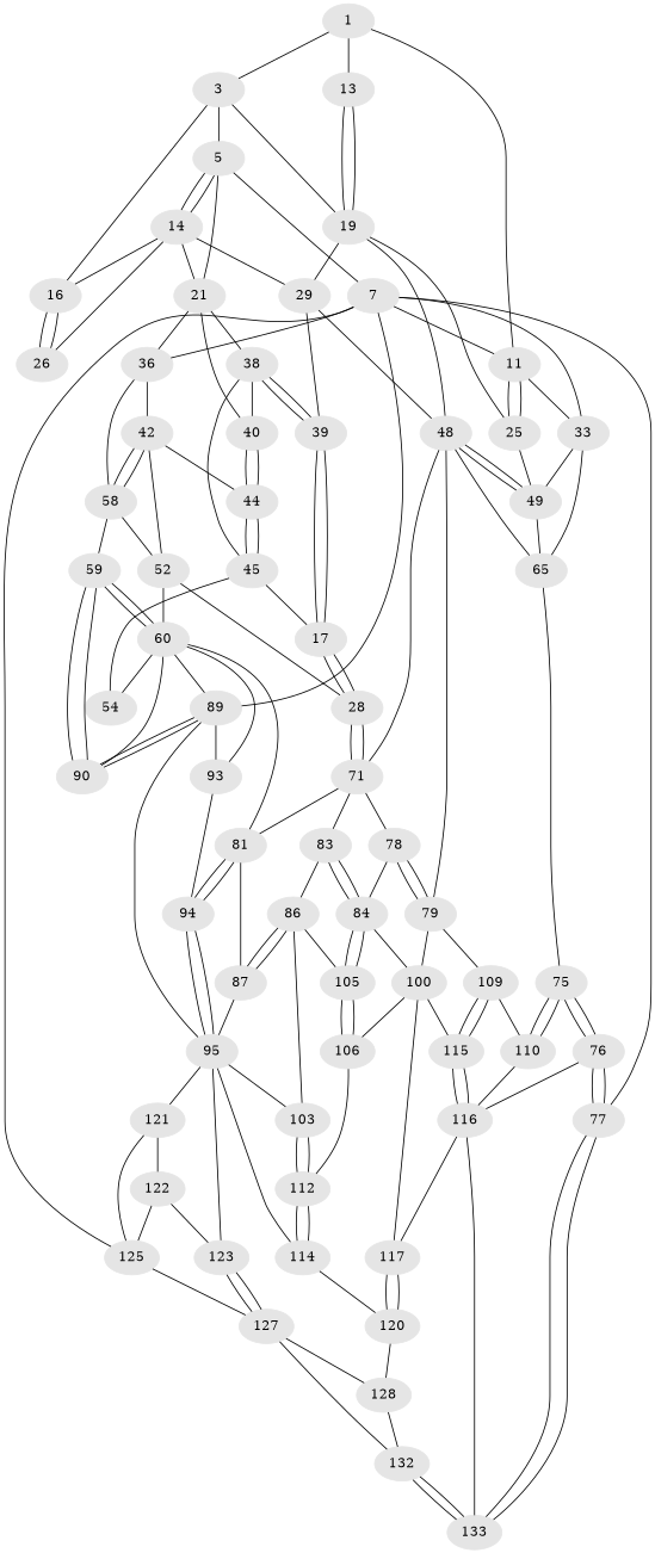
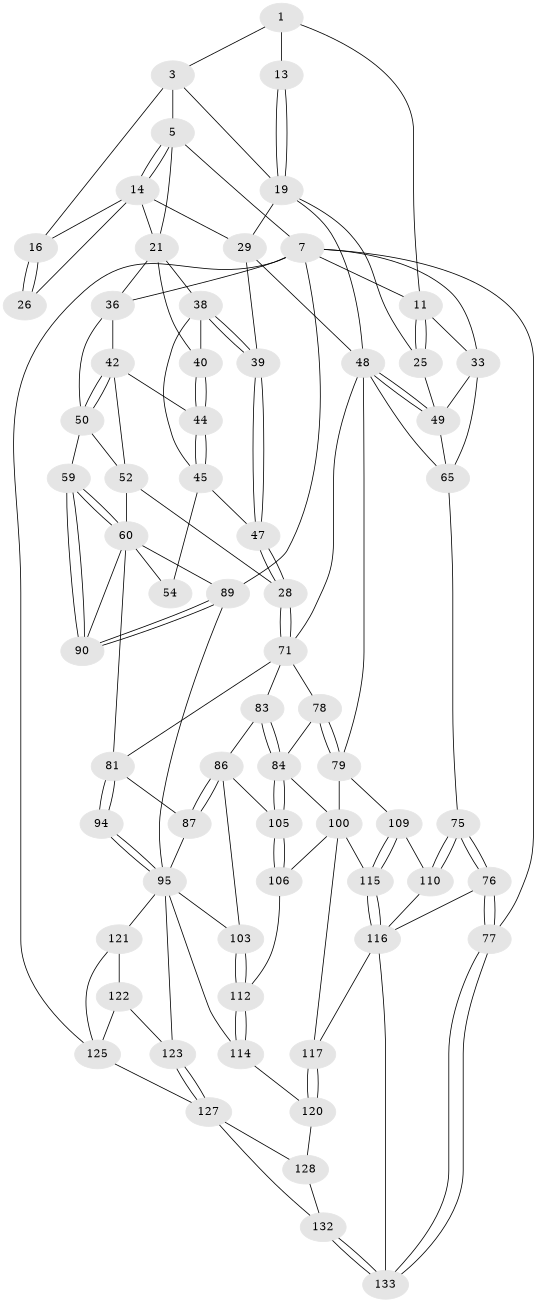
  graph {
    node [color=gray90 style=filled]
    1 [super="+2+10"]
    3 [super="+4+18"]
    11 [super="+12"]
    13
    5 [super="+6"]
    16 [super="+17"]
    19 [super="+24"]
    33 [super="+62"]
    25 [super="+34"]
    7 [super="+8+88"]
    14 [super="+15+23"]
    21 [super="+35+22"]
    26
    29 [super="+30"]
    48 [super="+63"]
    36 [super="+37"]
    77
    89 [super="+99"]
    125 [super="+126"]
    38 [super="+41"]
    40
    49 [super="+61"]
    65 [super="+74"]
    42 [super="+43"]
-   50 [super="+51+55" label=58]
+   50 [super="+51+55"]
    133
    90
-   93
    95 [super="+111+96"]
    127 [super="+131"]
    39
    71 [super="+72"]
    79 [super="+80"]
    45 [super="+46"]
    44
-   47 [label=17]
+   47
    75
    52 [super="+53"]
    59
    54
    n41 [label=28]
    60 [super="+69"]
    81 [super="+82"]
    78
    83
    100 [super="+107+101"]
    109
    87 [super="+98"]
    94
    76
    110
    84 [super="+85"]
    86 [super="+104"]
    116 [super="+119"]
    117 [super="+118"]
    105
    106
    115
    103
    112
    114
    121
    123
    120 [super="+129"]
    122
    128
    132
    1 -- 3
    1 -- 11
    1 -- 13 [weight=2]
    3 -- 5
    3 -- 16 [weight=2]
    3 -- 19
    11 -- 33
    11 -- 25 [weight=2]
    11 -- 25
    13 -- 19
    13 -- 19
    5 -- 7
    5 -- 14
    5 -- 14
    5 -- 21
    16 -- 26 [weight=2]
    16 -- 26
    19 -- 25
    19 -- 29
    19 -- 48
    33 -- 49
    33 -- 65
    25 -- 49
    7 -- 11
    7 -- 33
    7 -- 36
    7 -- 77 [weight=2]
    7 -- 89
    7 -- 125
    14 -- 16
    14 -- 21
    14 -- 26
    14 -- 29
    21 -- 36
    21 -- 38
    21 -- 40
    29 -- 48
    29 -- 39
    48 -- 49
    48 -- 49
    48 -- 65
    48 -- 71
    48 -- 79
    36 -- 42
    36 -- 50
    77 -- 133
    77 -- 133
    89 -- 90
    89 -- 90
-   89 -- 93
    89 -- 95
    125 -- 127
    38 -- 40
    38 -- 39
    38 -- 39
    38 -- 45
    40 -- 44
    40 -- 44
    49 -- 65
    65 -- 75
    42 -- 50
    42 -- 50
    42 -- 44
    42 -- 52
    50 -- 52 [weight=2]
    50 -- 59
-   93 -- 94
    95 -- 103
    95 -- 114
    95 -- 121
    95 -- 123
    127 -- 128 [weight=2]
    127 -- 132
    39 -- 47
    39 -- 47
    71 -- 81
    71 -- 78
    71 -- 83
    79 -- 100
    79 -- 109
    45 -- 47
    45 -- 54
    44 -- 45
    44 -- 45
    47 -- n41
    47 -- n41
    75 -- 76
    75 -- 76
    75 -- 110
    75 -- 110
    52 -- n41
    52 -- 60 [weight=2]
    59 -- 90
    59 -- 90
    59 -- 60
    59 -- 60
    n41 -- 71
    n41 -- 71
    60 -- 89
    60 -- 90
-   60 -- 93
    60 -- 54 [weight=2]
    60 -- 81
    81 -- 87
    81 -- 94
    81 -- 94
    78 -- 79
    78 -- 79
    78 -- 84
    83 -- 84
    83 -- 84
    83 -- 86
    100 -- 117
    100 -- 106
    100 -- 115
    109 -- 110
    109 -- 115
    109 -- 115
    87 -- 95 [weight=2]
    94 -- 95
    94 -- 95
    76 -- 77
    76 -- 77
    76 -- 116
    110 -- 116
    84 -- 100
    84 -- 105
    84 -- 105
    86 -- 87
    86 -- 87
    86 -- 105
    86 -- 103
    116 -- 133
    116 -- 117
    117 -- 120 [weight=2]
    117 -- 120
    105 -- 106
    105 -- 106
    106 -- 112
    115 -- 116
    115 -- 116
    103 -- 112
    103 -- 112
    112 -- 114
    112 -- 114
    114 -- 120
    121 -- 125
    121 -- 122
    123 -- 127
    123 -- 127
    120 -- 128
    122 -- 125
    122 -- 123
    128 -- 132
    132 -- 133
    132 -- 133
  }
